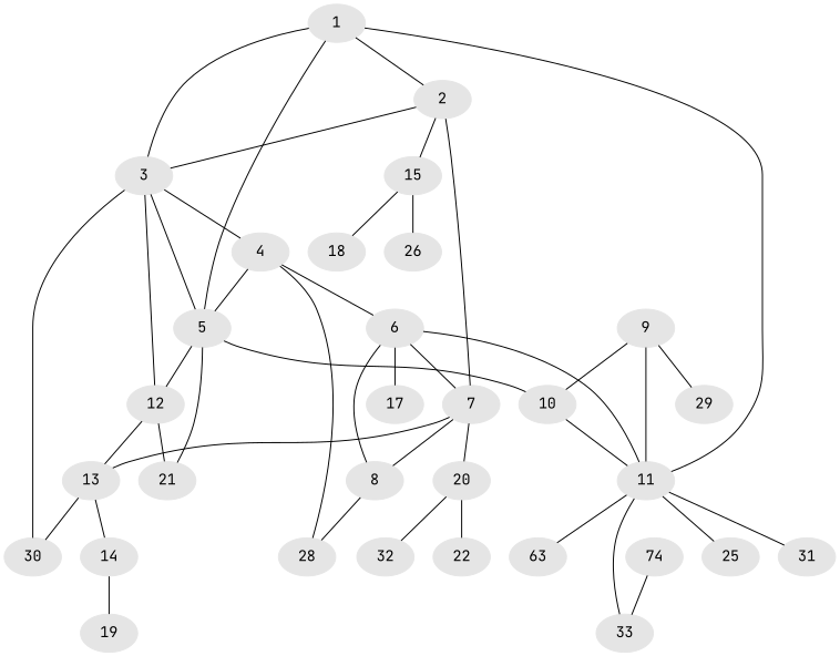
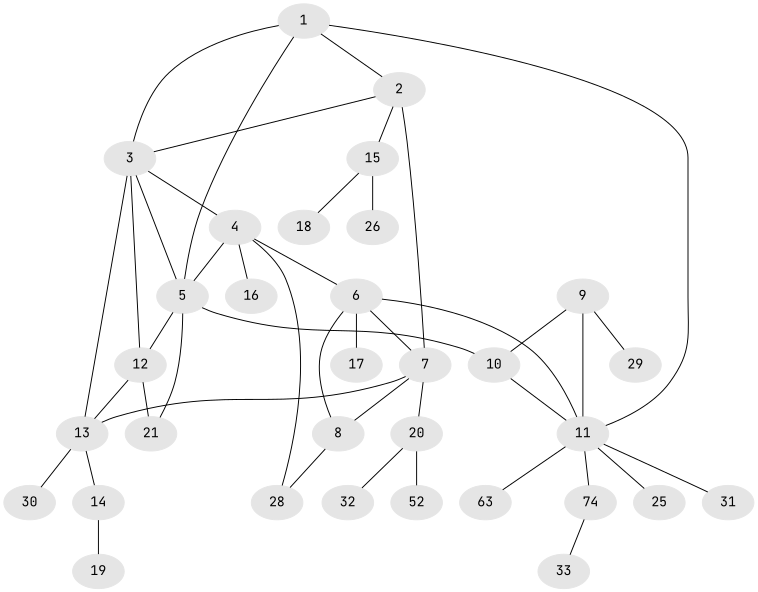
  graph {
    fontname="JetBrains Mono"
    node [color=gray90 fontname="JetBrains Mono" style=filled]
    edge [fontname="JetBrains Mono" weight=1.0]
    1
    2
    3
    5
    11
    7
    15
    4
    12
    13
    10
    21
    n13 [label=63]
    n14 [label=74]
    25
    31
    8
    20
    18
    26
    6
+   16
    28
    14
    30
    17
-   22
+   22 [label=52]
    32
    9
    29
    33
    19
    1 -- 2
    1 -- 3
    1 -- 5
    1 -- 11
    2 -- 3
    2 -- 7 [weight=3.0]
    2 -- 15
    3 -- 5
    3 -- 4
    3 -- 12
-   3 -- 30
+   3 -- 13
    5 -- 12
    5 -- 10
    5 -- 21
    11 -- n13
-   11 -- 33
+   11 -- n14
    11 -- 25
    11 -- 31
    7 -- 13
    7 -- 8 [weight=2.0]
    7 -- 20
    15 -- 18
    15 -- 26
    4 -- 5 [weight=7.0]
    4 -- 6
+   4 -- 16
    4 -- 28
    12 -- 13
    12 -- 21 [weight=3.0]
    13 -- 14
    13 -- 30
    10 -- 11
    n14 -- 33
    8 -- 28
    20 -- 22
    20 -- 32
    6 -- 11
    6 -- 7
    6 -- 8
    6 -- 17 [weight=6.0]
    14 -- 19
    9 -- 11
    9 -- 10
    9 -- 29
  }
